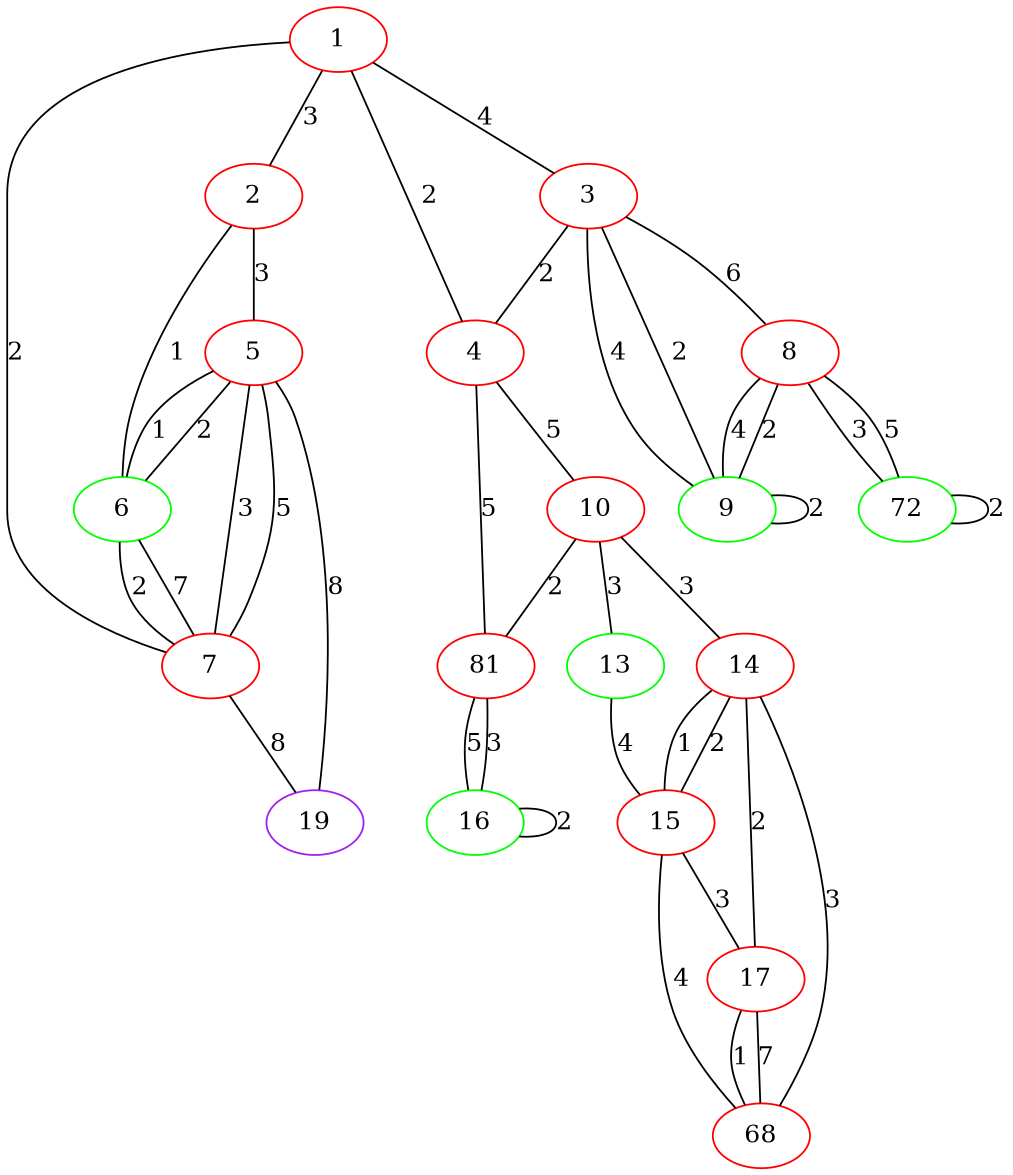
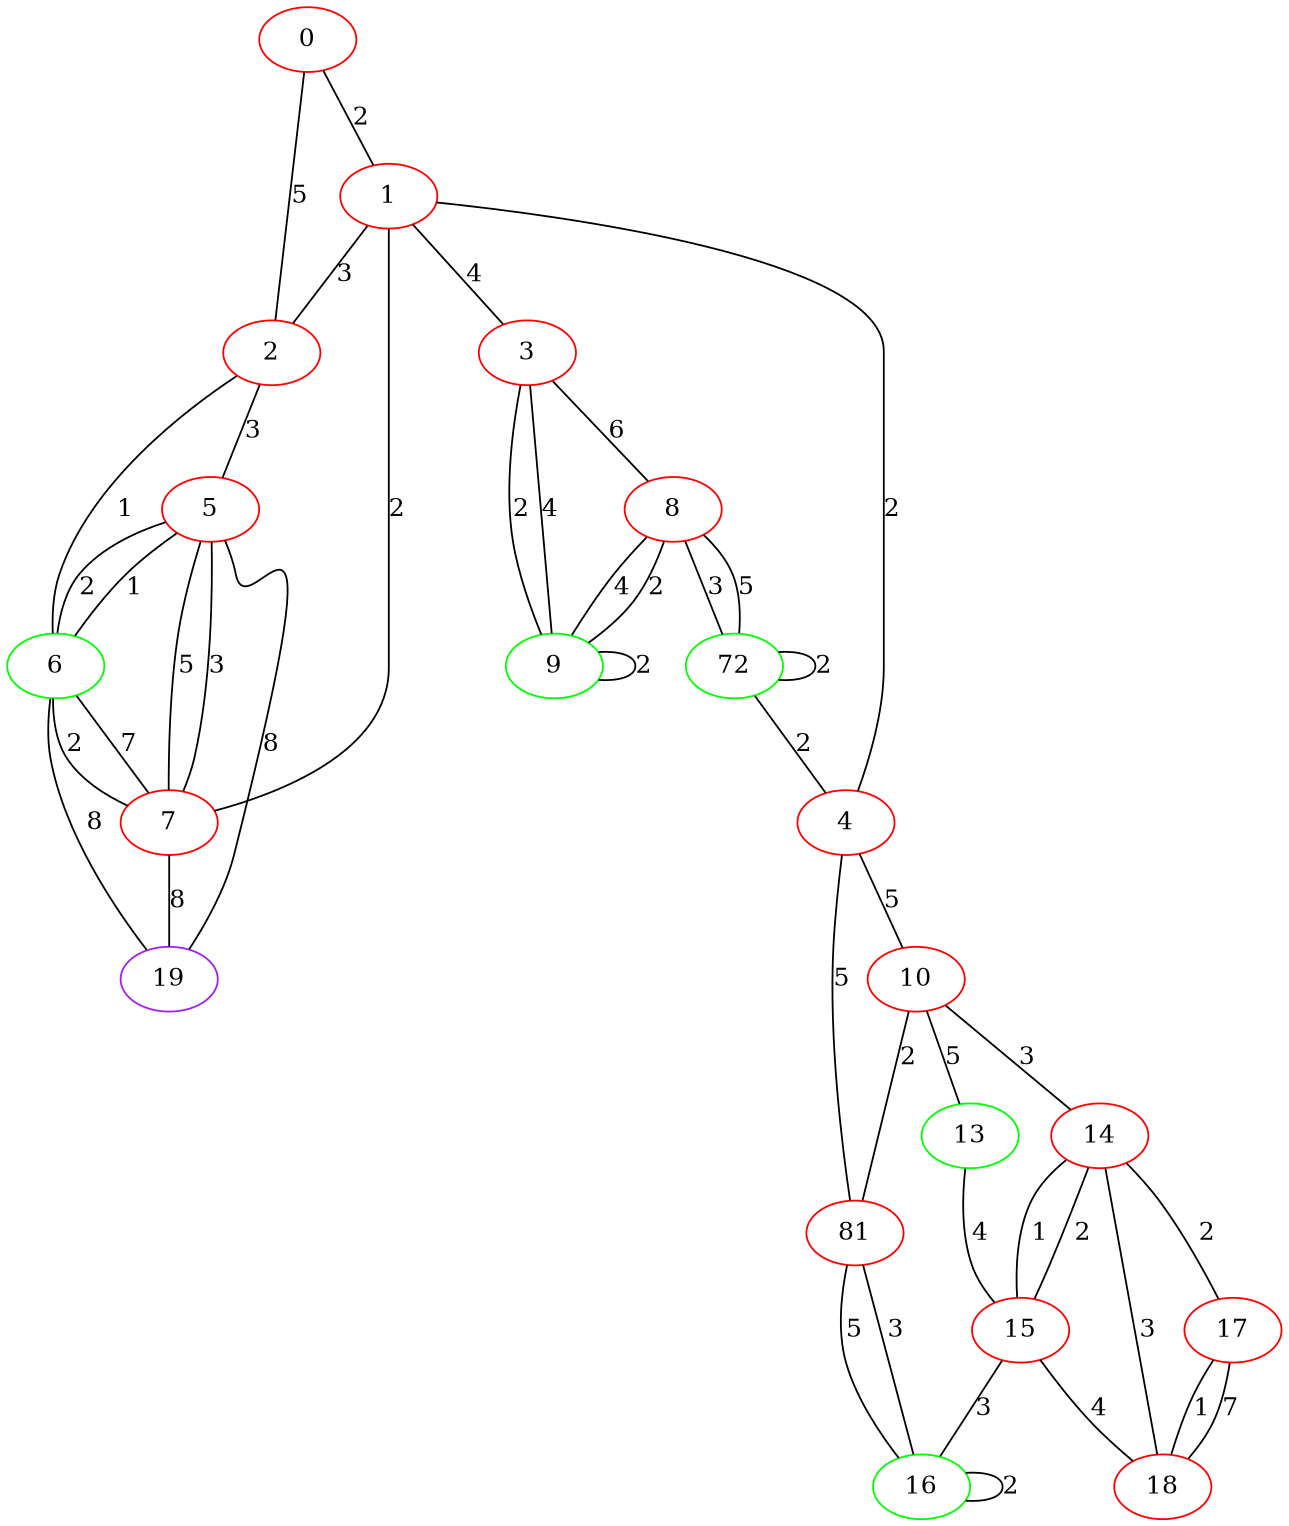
  graph {
    node [color=red weight=1]
+   0
    1
    2
    3
    4
    7
    5
    6 [color=green]
    8
    9 [color=green weight=2]
    10
    n12 [label=81]
    19 [color=purple weight=4]
    n14 [color=green label=72 weight=2]
    13 [color=green]
    14
    16 [color=green weight=2]
    15
    17
-   18 [label=68]
+   18
+   0 -- 1 [label=2]
+   0 -- 2 [label=5]
    1 -- 2 [label=3]
    1 -- 3 [label=4]
    1 -- 4 [label=2]
    1 -- 7 [label=2]
    2 -- 5 [label=3]
    2 -- 6 [label=1]
-   3 -- 4 [label=2]
+   n14 -- 4 [label=2]
    3 -- 8 [label=6]
    3 -- 9 [label=4]
    3 -- 9 [label=2]
    4 -- 10 [label=5]
    4 -- n12 [label=5]
    7 -- 19 [label=8]
    5 -- 7 [label=3]
    5 -- 7 [label=5]
    5 -- 6 [label=1]
    5 -- 6 [label=2]
    5 -- 19 [label=8]
    6 -- 7 [label=2]
    6 -- 7 [label=7]
+   6 -- 19 [label=8]
    8 -- 9 [label=2]
    8 -- 9 [label=4]
    8 -- n14 [label=3]
    8 -- n14 [label=5]
    9 -- 9 [label=2]
    10 -- n12 [label=2]
-   10 -- 13 [label=3]
+   10 -- 13 [label=5]
    10 -- 14 [label=3]
    n12 -- 16 [label=3]
    n12 -- 16 [label=5]
    n14 -- n14 [label=2]
    13 -- 15 [label=4]
    14 -- 15 [label=1]
    14 -- 15 [label=2]
    14 -- 17 [label=2]
    14 -- 18 [label=3]
    16 -- 16 [label=2]
-   15 -- 17 [label=3]
+   15 -- 16 [label=3]
    15 -- 18 [label=4]
    17 -- 18 [label=7]
    17 -- 18 [label=1]
  }
